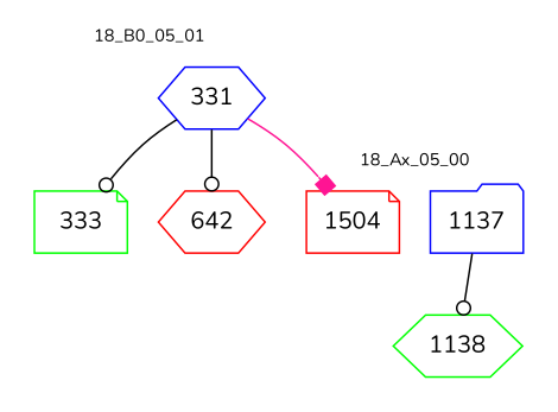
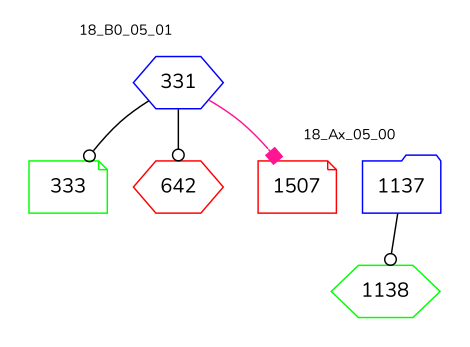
  digraph {
    fontname=Nunito
    node [color=blue fontname=Nunito shape=hexagon]
    edge [arrowhead=odot color=black fontname=Nunito]
    n1 [label=1137 shape=folder]
-   n2 [color=red label=1504 shape=note]
+   n2 [color=red label=1507 shape=note]
    n3 [color=green label=1138]
    n4 [label=331]
    n5 [color=green label=333 shape=note]
    n6 [color=red label=642]
    subgraph cluster_1 {
      color=white
      fontsize=10
      label="18_Ax_05_00"
      n1
      n2
      n3
    }
    subgraph cluster_2 {
      color=white
      fontsize=10
      label="18_B0_05_01"
      n4
      n5
      n6
    }
    n1 -> n3
    n4 -> n2 [arrowhead=box color=deeppink]
    n4 -> n5
    n4 -> n6
  }
